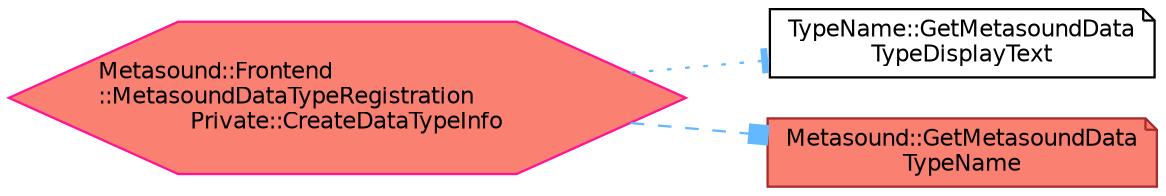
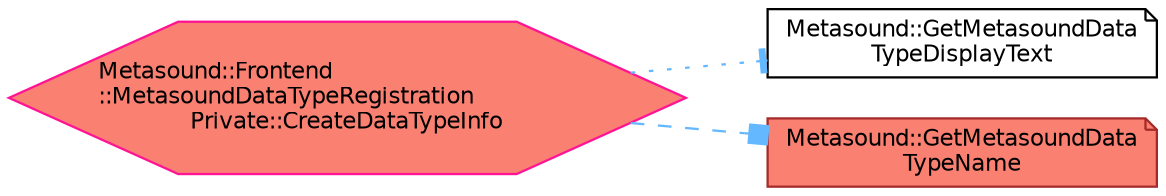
  digraph {
    rankdir=LR
    node [fillcolor=salmon fontname=Helvetica fontsize=10 shape=note style=filled]
    edge [color=steelblue1 fontname=Helvetica fontsize=10 labelfontname=Helvetica labelfontsize=10]
    n1 [color=deeppink fontcolor=black height=0.2 label="Metasound::Frontend\l::MetasoundDataTypeRegistration\lPrivate::CreateDataTypeInfo" shape=hexagon width=0.4]
-   n2 [color=black fillcolor=white height=0.2 label="TypeName::GetMetasoundData\lTypeDisplayText" width=0.4]
+   n2 [color=black fillcolor=white height=0.2 label="Metasound::GetMetasoundData\lTypeDisplayText" width=0.4]
    n3 [color=brown height=0.2 label="Metasound::GetMetasoundData\lTypeName" width=0.4]
    n1 -> n2 [style=dotted arrowhead=tee]
    n1 -> n3 [style=dashed arrowhead=box]
  }
